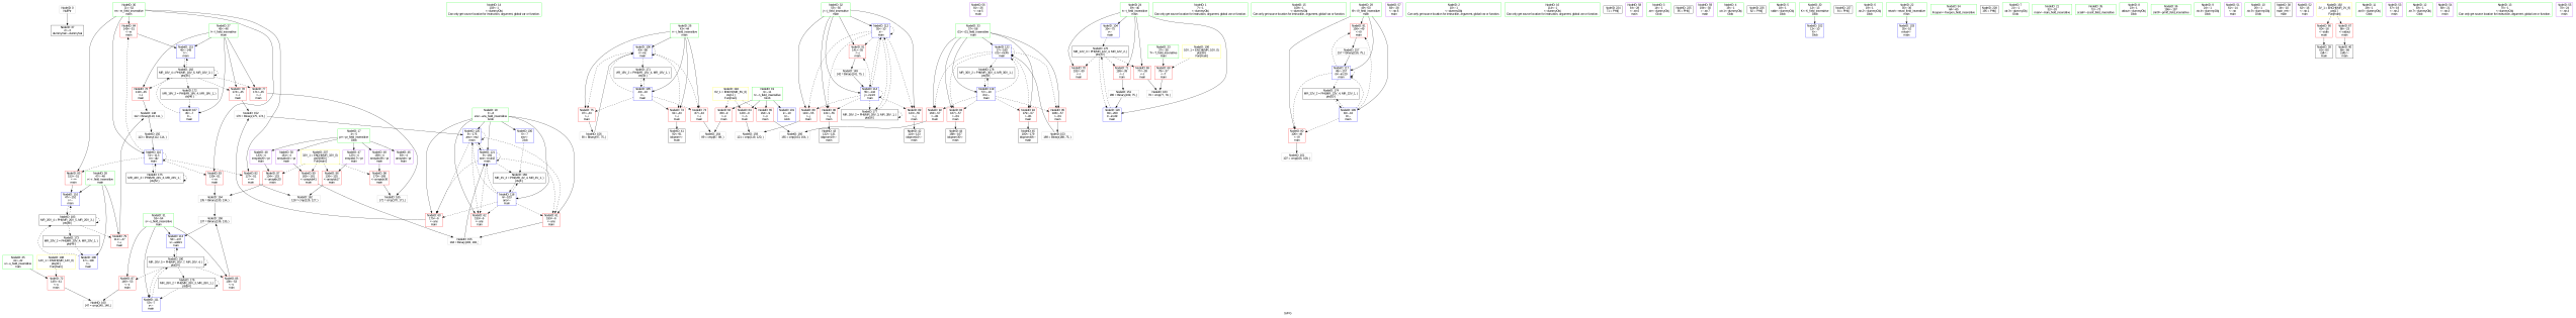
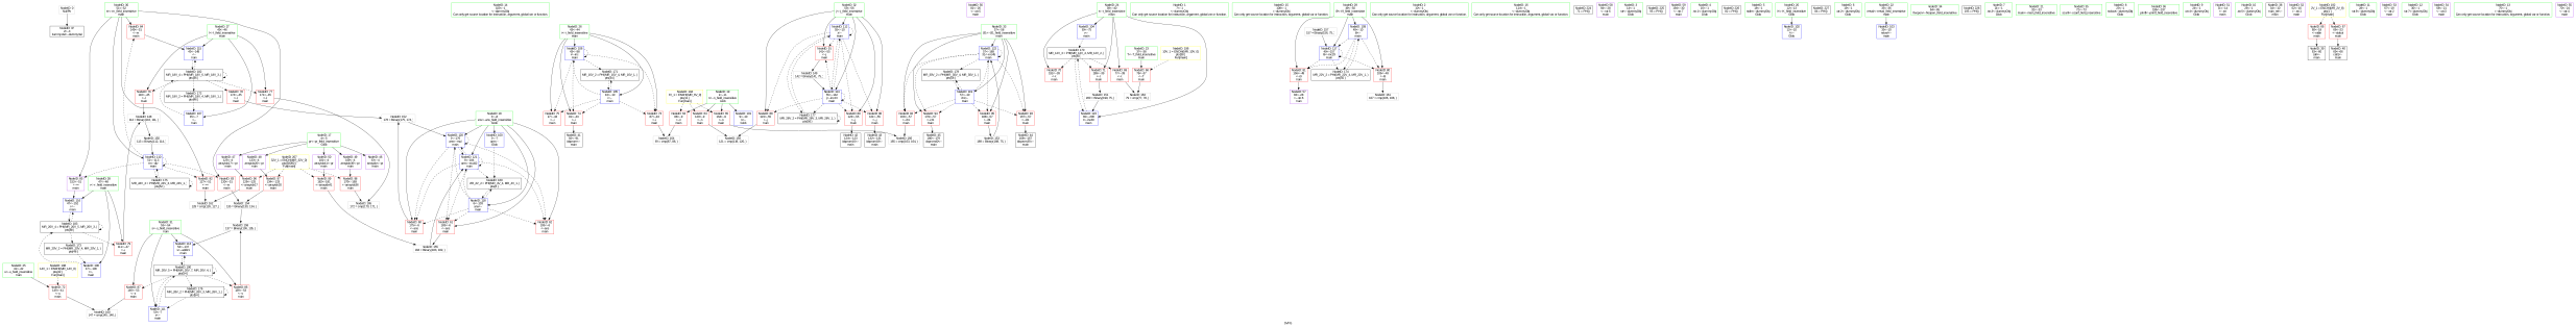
  digraph {
    fontname="Liberation Sans"
    label=SVFG
    node [color=red fontname="Liberation Sans" shape=record]
    edge [fontname="Liberation Sans" style=dashed]
    n1 [color=grey label="{NodeID: 0\nNullPtr}"]
    n2 [color=black label="{NodeID: 37\n2\<--3\ndummyVal\<--dummyVal\n}"]
    n3 [label="{NodeID: 97\n134\<--133\n\<--arrayidx20\nmain\n}"]
    n4 [color=grey label="{NodeID: 154\n135 = Binary(130, 134, )\n}"]
    n5 [color=grey label="{NodeID: 158\n137 = Binary(136, 135, )\n}"]
    n6 [color=blue label="{NodeID: 113\n53\<--137\ns\<--add21\nmain\n}"]
    n7 [color=green label="{NodeID: 14\n103\<--1\n\<--dummyObj\nCan only get source location for instruction, argument, global var or function.}"]
    n8 [color=yellow label="{NodeID: 194\n6V_1 = ENCHI(MR_6V_0)\npts\{11 \}\nFun[main]}" style=double]
    n9 [label="{NodeID: 63\n88\<--9\n\<--n\nmain\n}"]
    n10 [label="{NodeID: 64\n120\<--9\n\<--n\nmain\n}"]
    n11 [label="{NodeID: 65\n164\<--9\n\<--n\nmain\n}"]
    n12 [color=grey label="{NodeID: 164\n89 = cmp(87, 88, )\n}"]
    n13 [color=grey label="{NodeID: 159\n121 = cmp(119, 120, )\n}"]
    n14 [color=grey label="{NodeID: 166\n165 = cmp(163, 164, )\n}"]
    n15 [color=blue label="{NodeID: 111\n53\<--7\ns\<--\nmain\n}"]
    n16 [color=black label="{NodeID: 190\nMR_26V_5 = PHI(MR_26V_7, MR_26V_4, )\npts\{54 \}\n}"]
    n17 [label="{NodeID: 86\n136\<--53\n\<--s\nmain\n}"]
    n18 [label="{NodeID: 87\n146\<--53\n\<--s\nmain\n}"]
    n19 [color=black label="{NodeID: 176\nMR_26V_2 = PHI(MR_26V_3, MR_26V_1, )\npts\{54 \}\n}"]
    n20 [color=grey label="{NodeID: 160\n147 = cmp(145, 146, )\n}"]
    n21 [color=green label="{NodeID: 28\n47\<--48\nr\<--r_field_insensitive\nmain\n}"]
    n22 [label="{NodeID: 79\n111\<--47\n\<--r\nmain\n}"]
    n23 [color=blue label="{NodeID: 108\n47\<--103\nr\<--\nmain\n}"]
    n24 [color=blue label="{NodeID: 116\n47\<--152\nr\<--\nmain\n}"]
    n25 [color=grey label="{NodeID: 148\n112 = Binary(110, 111, )\n}"]
    n26 [color=black label="{NodeID: 183\nMR_20V_4 = PHI(MR_20V_5, MR_20V_3, )\npts\{48 \}\n}"]
    n27 [color=grey label="{NodeID: 150\n113 = Binary(112, 114, )\n}"]
    n28 [color=black label="{NodeID: 173\nMR_20V_2 = PHI(MR_20V_4, MR_20V_1, )\npts\{48 \}\n}"]
    n29 [color=black label="{NodeID: 42\n124\<--123\nidxprom16\<--\nmain\n}"]
    n30 [color=purple label="{NodeID: 56\n81\<--26\n\<--.str.5\nmain\n}"]
    n31 [color=grey label="{NodeID: 153\n189 = Binary(188, 75, )\n}"]
    n32 [color=blue label="{NodeID: 122\n57\<--189\ni31\<--inc45\nmain\n}"]
    n33 [label="{NodeID: 92\n163\<--57\n\<--i31\nmain\n}"]
    n34 [label="{NodeID: 93\n167\<--57\n\<--i31\nmain\n}"]
    n35 [label="{NodeID: 94\n179\<--57\n\<--i31\nmain\n}"]
    n36 [label="{NodeID: 95\n188\<--57\n\<--i31\nmain\n}"]
    n37 [color=black label="{NodeID: 178\nMR_30V_2 = PHI(MR_30V_4, MR_30V_1, )\npts\{58 \}\n}"]
    n38 [color=black label="{NodeID: 44\n168\<--167\nidxprom35\<--\nmain\n}"]
    n39 [color=black label="{NodeID: 45\n180\<--179\nidxprom40\<--\nmain\n}"]
    n40 [color=blue label="{NodeID: 119\n57\<--10\ni31\<--\nmain\n}"]
    n41 [label="{NodeID: 70\n192\<--39\n\<--t\nmain\n}"]
    n42 [label="{NodeID: 84\n149\<--51\n\<--m\nmain\n}"]
    n43 [color=blue label="{NodeID: 115\n45\<--149\nl\<--\nmain\n}"]
    n44 [color=black label="{NodeID: 182\nMR_18V_4 = PHI(MR_18V_6, MR_18V_3, )\npts\{46 \}\n}"]
    n45 [label="{NodeID: 76\n110\<--45\n\<--l\nmain\n}"]
    n46 [label="{NodeID: 77\n171\<--45\n\<--l\nmain\n}"]
    n47 [label="{NodeID: 78\n174\<--45\n\<--l\nmain\n}"]
    n48 [color=black label="{NodeID: 172\nMR_18V_2 = PHI(MR_18V_4, MR_18V_1, )\npts\{46 \}\n}"]
    n49 [color=green label="{NodeID: 1\n7\<--1\n\<--dummyObj\nCan only get source location for instruction, argument, global var or function.}"]
    n50 [label="{NodeID: 98\n170\<--169\n\<--arrayidx36\nmain\n}"]
    n51 [color=grey label="{NodeID: 165\n172 = cmp(170, 171, )\n}"]
    n52 [color=green label="{NodeID: 15\n108\<--1\n\<--dummyObj\nCan only get source location for instruction, argument, global var or function.}"]
    n53 [color=blue label="{NodeID: 112\n55\<--10\nj\<--\nmain\n}"]
    n54 [label="{NodeID: 88\n119\<--55\n\<--j\nmain\n}"]
    n55 [label="{NodeID: 89\n123\<--55\n\<--j\nmain\n}"]
    n56 [label="{NodeID: 90\n131\<--55\n\<--j\nmain\n}"]
    n57 [label="{NodeID: 91\n141\<--55\n\<--j\nmain\n}"]
    n58 [color=blue label="{NodeID: 114\n55\<--142\nj\<--inc23\nmain\n}"]
    n59 [color=black label="{NodeID: 177\nMR_28V_2 = PHI(MR_28V_3, MR_28V_1, )\npts\{56 \}\n}"]
    n60 [color=black label="{NodeID: 43\n132\<--131\nidxprom19\<--\nmain\n}"]
    n61 [color=grey label="{NodeID: 149\n142 = Binary(141, 75, )\n}"]
    n62 [color=green label="{NodeID: 29\n49\<--50\ni9\<--i9_field_insensitive\nmain\n}"]
    n63 [label="{NodeID: 80\n106\<--49\n\<--i9\nmain\n}"]
    n64 [label="{NodeID: 81\n156\<--49\n\<--i9\nmain\n}"]
    n65 [color=blue label="{NodeID: 109\n49\<--10\ni9\<--\nmain\n}"]
    n66 [color=blue label="{NodeID: 117\n49\<--157\ni9\<--inc29\nmain\n}"]
    n67 [color=grey label="{NodeID: 161\n107 = cmp(106, 108, )\n}"]
    n68 [color=grey label="{NodeID: 157\n157 = Binary(156, 75, )\n}"]
    n69 [color=black label="{NodeID: 174\nMR_22V_2 = PHI(MR_22V_4, MR_22V_1, )\npts\{50 \}\n}"]
    n70 [color=purple label="{NodeID: 57\n83\<--28\n\<--.str.6\nmain\n}"]
    n71 [label="{NodeID: 71\n199\<--39\n\<--t\nmain\n}"]
    n72 [color=grey label="{NodeID: 151\n200 = Binary(199, 75, )\n}"]
    n73 [color=blue label="{NodeID: 123\n39\<--200\nt\<--inc49\nmain\n}"]
    n74 [color=black label="{NodeID: 170\nMR_12V_3 = PHI(MR_12V_4, MR_12V_2, )\npts\{40 \}\n}"]
-   n75 [label="{NodeID: 85\n152\<--51\n\<--m\nmain\n}"]
+   n75 [color=purple label="{NodeID: 85\n152\<--51\n\<--m\nmain\n}"]
    n76 [color=green label="{NodeID: 2\n10\<--1\n\<--dummyObj\nCan only get source location for instruction, argument, global var or function.}"]
    n77 [color=grey label="{NodeID: 152\n176 = Binary(175, 174, )\n}"]
    n78 [color=blue label="{NodeID: 107\n45\<--7\nl\<--\nmain\n}"]
    n79 [color=blue label="{NodeID: 120\n6\<--176\nans\<--mul\nmain\n}"]
    n80 [label="{NodeID: 99\n182\<--181\n\<--arrayidx41\nmain\n}"]
    n81 [color=grey label="{NodeID: 155\n184 = Binary(183, 182, )\n}"]
    n82 [color=blue label="{NodeID: 121\n6\<--184\nans\<--mul42\nmain\n}"]
    n83 [color=black label="{NodeID: 169\nMR_4V_2 = PHI(MR_4V_4, MR_4V_1, )\npts\{8 \}\n}"]
    n84 [label="{NodeID: 60\n175\<--6\n\<--ans\nmain\n}"]
    n85 [label="{NodeID: 61\n183\<--6\n\<--ans\nmain\n}"]
    n86 [label="{NodeID: 62\n193\<--6\n\<--ans\nmain\n}"]
    n87 [color=green label="{NodeID: 16\n114\<--1\n\<--dummyObj\nCan only get source location for instruction, argument, global var or function.}"]
    n88 [color=yellow label="{NodeID: 196\n10V_1 = ENCHI(MR_10V_0)\npts\{38 \}\nFun[main]}" style=double]
    n89 [label="{NodeID: 68\n78\<--37\n\<--T\nmain\n}"]
    n90 [color=grey label="{NodeID: 163\n79 = cmp(77, 78, )\n}"]
    n91 [color=green label="{NodeID: 30\n51\<--52\nm\<--m_field_insensitive\nmain\n}"]
    n92 [label="{NodeID: 82\n127\<--51\n\<--m\nmain\n}"]
    n93 [label="{NodeID: 83\n130\<--51\n\<--m\nmain\n}"]
    n94 [color=blue label="{NodeID: 110\n51\<--113\nm\<--div\nmain\n}"]
    n95 [color=grey label="{NodeID: 162\n128 = cmp(126, 127, )\n}"]
    n96 [color=black label="{NodeID: 175\nMR_24V_2 = PHI(MR_24V_3, MR_24V_1, )\npts\{52 \}\n}"]
    n97 [color=black label="{NodeID: 224\n71 = PHI()\n}"]
    n98 [color=purple label="{NodeID: 58\n94\<--28\n\<--.str.6\nmain\n}"]
    n99 [color=blue label="{NodeID: 118\n6\<--103\nans\<--\nmain\n}"]
    n100 [label="{NodeID: 72\n145\<--41\n\<--u\nmain\n}"]
    n101 [color=green label="{NodeID: 3\n14\<--1\n.str\<--dummyObj\nGlob }"]
    n102 [color=blue label="{NodeID: 100\n6\<--7\nans\<--\nGlob }"]
    n103 [color=green label="{NodeID: 17\n4\<--5\npr\<--pr_field_insensitive\nGlob }"]
    n104 [color=purple label="{NodeID: 46\n93\<--4\narrayidx\<--pr\nmain\n}"]
    n105 [color=purple label="{NodeID: 47\n125\<--4\narrayidx17\<--pr\nmain\n}"]
    n106 [color=purple label="{NodeID: 48\n133\<--4\narrayidx20\<--pr\nmain\n}"]
    n107 [color=purple label="{NodeID: 49\n169\<--4\narrayidx36\<--pr\nmain\n}"]
    n108 [color=purple label="{NodeID: 50\n181\<--4\narrayidx41\<--pr\nmain\n}"]
    n109 [label="{NodeID: 96\n126\<--125\n\<--arrayidx17\nmain\n}"]
    n110 [color=green label="{NodeID: 31\n53\<--54\ns\<--s_field_insensitive\nmain\n}"]
    n111 [color=black label="{NodeID: 225\n95 = PHI()\n}"]
    n112 [color=purple label="{NodeID: 59\n194\<--30\n\<--.str.7\nmain\n}"]
-   n113 [color=grey label="{NodeID: 156\n98 = Binary(97, 75, )\n}"]
    n114 [color=blue label="{NodeID: 106\n43\<--98\ni\<--inc\nmain\n}"]
    n115 [label="{NodeID: 73\n87\<--43\n\<--i\nmain\n}"]
    n116 [label="{NodeID: 74\n91\<--43\n\<--i\nmain\n}"]
    n117 [color=black label="{NodeID: 171\nMR_16V_2 = PHI(MR_16V_4, MR_16V_1, )\npts\{44 \}\n}"]
    n118 [label="{NodeID: 75\n97\<--43\n\<--i\nmain\n}"]
    n119 [color=black label="{NodeID: 41\n92\<--91\nidxprom\<--\nmain\n}"]
    n120 [color=blue label="{NodeID: 105\n43\<--10\ni\<--\nmain\n}"]
    n121 [label="{NodeID: 69\n77\<--39\n\<--t\nmain\n}"]
    n122 [color=green label="{NodeID: 4\n16\<--1\n.str.1\<--dummyObj\nGlob }"]
    n123 [color=blue label="{NodeID: 101\n9\<--10\nn\<--\nGlob }"]
    n124 [color=green label="{NodeID: 18\n6\<--8\nans\<--ans_field_insensitive\nGlob }"]
    n125 [color=yellow label="{NodeID: 198\n14V_1 = ENCHI(MR_14V_0)\npts\{42 \}\nFun[main]}" style=double]
    n126 [color=green label="{NodeID: 32\n55\<--56\nj\<--j_field_insensitive\nmain\n}"]
    n127 [color=black label="{NodeID: 226\n82 = PHI()\n}"]
    n128 [color=green label="{NodeID: 5\n18\<--1\nstdin\<--dummyObj\nGlob }"]
    n129 [color=blue label="{NodeID: 102\n12\<--10\nK\<--\nGlob }"]
    n130 [color=green label="{NodeID: 19\n9\<--11\nn\<--n_field_insensitive\nGlob }"]
    n131 [color=green label="{NodeID: 33\n57\<--58\ni31\<--i31_field_insensitive\nmain\n}"]
    n132 [color=black label="{NodeID: 227\n84 = PHI()\n}"]
    n133 [color=green label="{NodeID: 6\n19\<--1\n.str.2\<--dummyObj\nGlob }"]
    n134 [color=blue label="{NodeID: 103\n35\<--10\nretval\<--\nmain\n}"]
    n135 [color=green label="{NodeID: 20\n12\<--13\nK\<--K_field_insensitive\nGlob }"]
    n136 [color=green label="{NodeID: 34\n64\<--65\nfreopen\<--freopen_field_insensitive\n}"]
    n137 [color=black label="{NodeID: 228\n195 = PHI()\n}"]
    n138 [color=green label="{NodeID: 7\n21\<--1\n.str.3\<--dummyObj\nGlob }"]
    n139 [color=blue label="{NodeID: 104\n39\<--75\nt\<--\nmain\n}"]
    n140 [color=green label="{NodeID: 21\n32\<--33\nmain\<--main_field_insensitive\n}"]
    n141 [color=green label="{NodeID: 35\n72\<--73\nscanf\<--scanf_field_insensitive\n}"]
    n142 [color=green label="{NodeID: 8\n23\<--1\nstdout\<--dummyObj\nGlob }"]
    n143 [color=green label="{NodeID: 22\n35\<--36\nretval\<--retval_field_insensitive\nmain\n}"]
    n144 [color=green label="{NodeID: 36\n196\<--197\nprintf\<--printf_field_insensitive\n}"]
    n145 [color=green label="{NodeID: 9\n24\<--1\n.str.4\<--dummyObj\nGlob }"]
    n146 [color=green label="{NodeID: 23\n37\<--38\nT\<--T_field_insensitive\nmain\n}"]
    n147 [color=purple label="{NodeID: 51\n61\<--14\n\<--.str\nmain\n}"]
    n148 [color=green label="{NodeID: 10\n26\<--1\n.str.5\<--dummyObj\nGlob }"]
    n149 [color=green label="{NodeID: 24\n39\<--40\nt\<--t_field_insensitive\nmain\n}"]
    n150 [color=black label="{NodeID: 38\n34\<--10\nmain_ret\<--\nmain\n}"]
    n151 [color=purple label="{NodeID: 52\n62\<--16\n\<--.str.1\nmain\n}"]
    n152 [label="{NodeID: 66\n60\<--18\n\<--stdin\nmain\n}"]
    n153 [color=black label="{NodeID: 39\n63\<--60\ncall\<--\nmain\n}"]
    n154 [color=green label="{NodeID: 11\n28\<--1\n.str.6\<--dummyObj\nGlob }"]
    n155 [color=green label="{NodeID: 25\n41\<--42\nu\<--u_field_insensitive\nmain\n}"]
    n156 [color=purple label="{NodeID: 53\n67\<--19\n\<--.str.2\nmain\n}"]
    n157 [label="{NodeID: 67\n66\<--23\n\<--stdout\nmain\n}"]
    n158 [color=black label="{NodeID: 40\n69\<--66\ncall1\<--\nmain\n}"]
    n159 [color=green label="{NodeID: 12\n30\<--1\n.str.7\<--dummyObj\nGlob }"]
    n160 [color=yellow label="{NodeID: 192\n2V_1 = ENCHI(MR_2V_8)\npts\{1 \}\nFun[main]}" style=double]
    n161 [color=green label="{NodeID: 26\n43\<--44\ni\<--i_field_insensitive\nmain\n}"]
    n162 [color=purple label="{NodeID: 54\n68\<--21\n\<--.str.3\nmain\n}"]
    n163 [color=green label="{NodeID: 13\n75\<--1\n\<--dummyObj\nCan only get source location for instruction, argument, global var or function.}"]
    n164 [color=green label="{NodeID: 27\n45\<--46\nl\<--l_field_insensitive\nmain\n}"]
    n165 [color=yellow label="{NodeID: 207\n32V_1 = ENCHI(MR_32V_0)\npts\{50000 \}\nFun[main]}" style=double]
    n166 [color=purple label="{NodeID: 55\n70\<--24\n\<--.str.4\nmain\n}"]
    n1 -> n2 [style=solid]
    n3 -> n4 [style=solid]
    n4 -> n5 [style=solid]
    n5 -> n6 [style=solid]
    n6 -> n16
    n8 -> n9
    n8 -> n10
    n8 -> n11
    n9 -> n12 [style=solid]
    n10 -> n13 [style=solid]
    n11 -> n14 [style=solid]
    n15 -> n16
    n16 -> n6
    n16 -> n15
    n16 -> n16
    n16 -> n17
    n16 -> n18
    n16 -> n19
    n17 -> n5 [style=solid]
    n18 -> n20 [style=solid]
    n19 -> n15
    n19 -> n19
    n21 -> n22 [style=solid]
    n21 -> n23 [style=solid]
    n21 -> n24 [style=solid]
    n22 -> n25 [style=solid]
    n23 -> n26
    n24 -> n26
    n25 -> n27 [style=solid]
    n26 -> n22
    n26 -> n24
    n26 -> n26
    n26 -> n28
    n27 -> n94 [style=solid]
    n28 -> n23
    n31 -> n32 [style=solid]
    n32 -> n32
    n32 -> n33
    n32 -> n34
    n32 -> n35
    n32 -> n36
    n32 -> n37
    n33 -> n14 [style=solid]
    n34 -> n38 [style=solid]
    n35 -> n39 [style=solid]
    n36 -> n31 [style=solid]
    n37 -> n40
    n40 -> n32
    n40 -> n33
    n40 -> n34
    n40 -> n35
    n40 -> n36
    n40 -> n37
    n42 -> n43 [style=solid]
    n43 -> n44
    n44 -> n43
    n44 -> n44
    n44 -> n45
    n44 -> n46
    n44 -> n47
    n44 -> n48
    n45 -> n25 [style=solid]
    n46 -> n51 [style=solid]
    n47 -> n77 [style=solid]
    n48 -> n78
    n50 -> n51 [style=solid]
    n53 -> n53
    n53 -> n54
    n53 -> n55
    n53 -> n56
    n53 -> n57
    n53 -> n58
    n53 -> n59
    n54 -> n13 [style=solid]
    n55 -> n29 [style=solid]
    n56 -> n60 [style=solid]
    n57 -> n61 [style=solid]
    n58 -> n53
    n58 -> n54
    n58 -> n55
    n58 -> n56
    n58 -> n57
    n58 -> n58
    n58 -> n59
    n59 -> n53
    n59 -> n59
    n61 -> n58 [style=solid]
    n62 -> n63 [style=solid]
    n62 -> n64 [style=solid]
    n62 -> n65 [style=solid]
    n62 -> n66 [style=solid]
    n63 -> n67 [style=solid]
-   n64 -> n68 [style=solid]
+   n64 -> n70 [style=solid]
    n65 -> n63
    n65 -> n64
    n65 -> n66
    n65 -> n69
    n66 -> n63
    n66 -> n64
    n66 -> n66
    n66 -> n69
    n68 -> n66 [style=solid]
    n69 -> n65
    n71 -> n72 [style=solid]
    n72 -> n73 [style=solid]
    n73 -> n74
    n74 -> n41
    n74 -> n71
    n74 -> n73
    n74 -> n121
    n75 -> n24 [style=solid]
    n77 -> n79 [style=solid]
    n78 -> n44
    n79 -> n79
    n79 -> n82
    n79 -> n84
    n79 -> n85
    n79 -> n86
    n80 -> n81 [style=solid]
    n81 -> n82 [style=solid]
    n82 -> n79
    n82 -> n82
    n82 -> n83
    n82 -> n84
    n82 -> n85
    n82 -> n86
    n83 -> n99
    n84 -> n77 [style=solid]
    n85 -> n81 [style=solid]
    n88 -> n89
    n89 -> n90 [style=solid]
    n91 -> n42 [style=solid]
    n91 -> n75 [style=solid]
    n91 -> n92 [style=solid]
    n91 -> n93 [style=solid]
    n91 -> n94 [style=solid]
    n92 -> n95 [style=solid]
    n93 -> n4 [style=solid]
    n94 -> n42
    n94 -> n75
    n94 -> n92
    n94 -> n93
    n94 -> n94
    n94 -> n96
    n96 -> n94
    n96 -> n96
    n99 -> n79
    n99 -> n82
    n99 -> n83
    n99 -> n84
    n99 -> n85
    n99 -> n86
    n100 -> n20 [style=solid]
    n102 -> n83
    n103 -> n104 [style=solid]
    n103 -> n105 [style=solid]
    n103 -> n106 [style=solid]
    n103 -> n107 [style=solid]
    n103 -> n108 [style=solid]
    n105 -> n109 [style=solid]
    n106 -> n3 [style=solid]
    n107 -> n50 [style=solid]
    n108 -> n80 [style=solid]
    n109 -> n95 [style=solid]
    n110 -> n6 [style=solid]
    n110 -> n15 [style=solid]
    n110 -> n17 [style=solid]
    n110 -> n18 [style=solid]
-   n113 -> n114 [style=solid]
    n114 -> n114
    n114 -> n115
    n114 -> n116
    n114 -> n117
    n114 -> n118
    n115 -> n12 [style=solid]
    n116 -> n119 [style=solid]
    n117 -> n120
-   n118 -> n113 [style=solid]
    n120 -> n114
    n120 -> n115
    n120 -> n116
    n120 -> n117
    n120 -> n118
    n121 -> n90 [style=solid]
    n124 -> n79 [style=solid]
    n124 -> n82 [style=solid]
    n124 -> n84 [style=solid]
    n124 -> n85 [style=solid]
    n124 -> n86 [style=solid]
    n124 -> n99 [style=solid]
    n124 -> n102 [style=solid]
    n125 -> n100
    n126 -> n53 [style=solid]
    n126 -> n54 [style=solid]
    n126 -> n55 [style=solid]
    n126 -> n56 [style=solid]
    n126 -> n57 [style=solid]
    n126 -> n58 [style=solid]
    n130 -> n9 [style=solid]
    n130 -> n10 [style=solid]
    n130 -> n11 [style=solid]
    n130 -> n123 [style=solid]
    n131 -> n32 [style=solid]
    n131 -> n33 [style=solid]
    n131 -> n34 [style=solid]
    n131 -> n35 [style=solid]
    n131 -> n36 [style=solid]
    n131 -> n40 [style=solid]
    n135 -> n129 [style=solid]
    n139 -> n74
    n143 -> n134 [style=solid]
    n146 -> n89 [style=solid]
    n149 -> n41 [style=solid]
    n149 -> n71 [style=solid]
    n149 -> n73 [style=solid]
    n149 -> n121 [style=solid]
    n149 -> n139 [style=solid]
    n152 -> n153 [style=solid]
    n155 -> n100 [style=solid]
    n157 -> n158 [style=solid]
    n160 -> n152
    n160 -> n157
    n161 -> n114 [style=solid]
    n161 -> n115 [style=solid]
    n161 -> n116 [style=solid]
    n161 -> n118 [style=solid]
    n161 -> n120 [style=solid]
    n164 -> n43 [style=solid]
    n164 -> n45 [style=solid]
    n164 -> n46 [style=solid]
-   n164 -> n47 [style=solid]
    n164 -> n78 [style=solid]
    n165 -> n3
    n165 -> n50
    n165 -> n80
    n165 -> n109
  }
